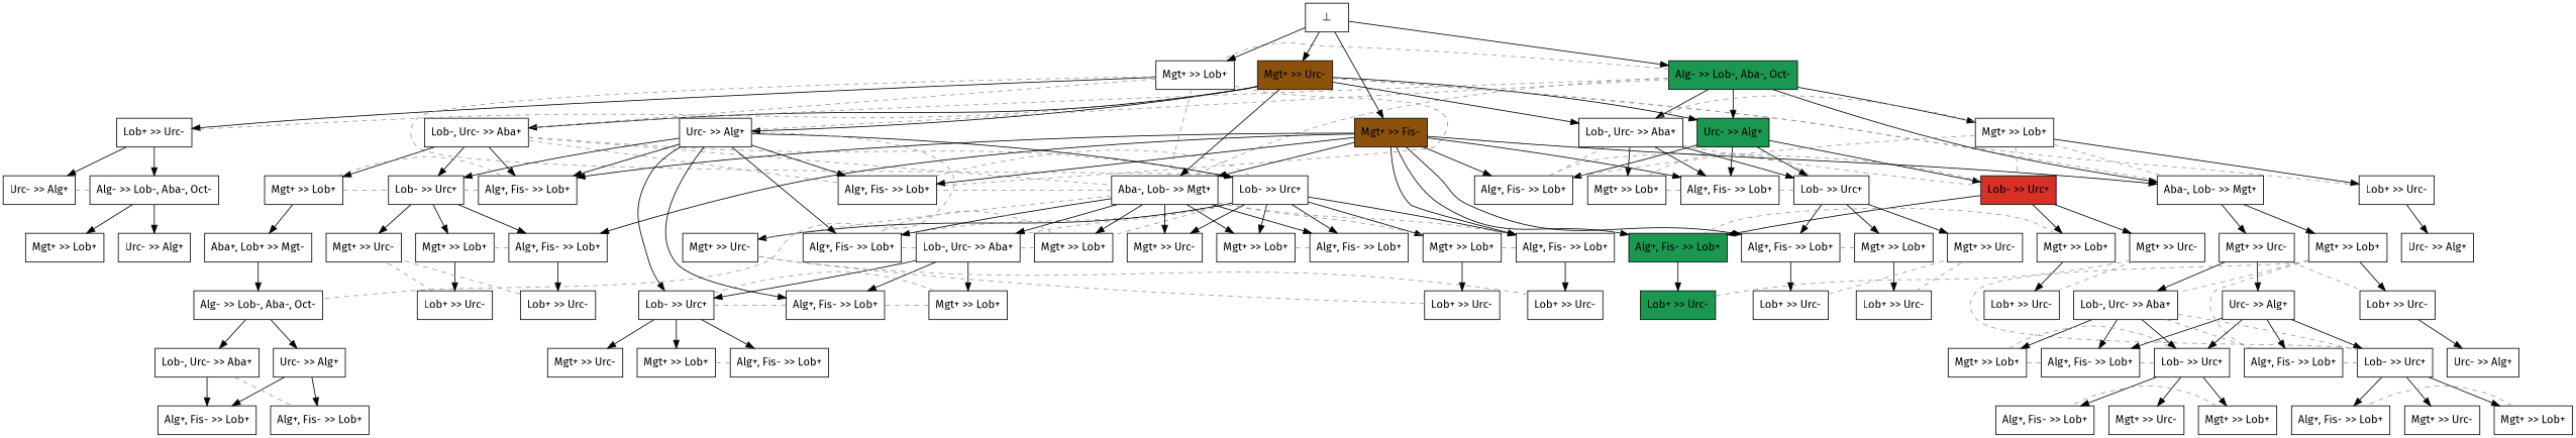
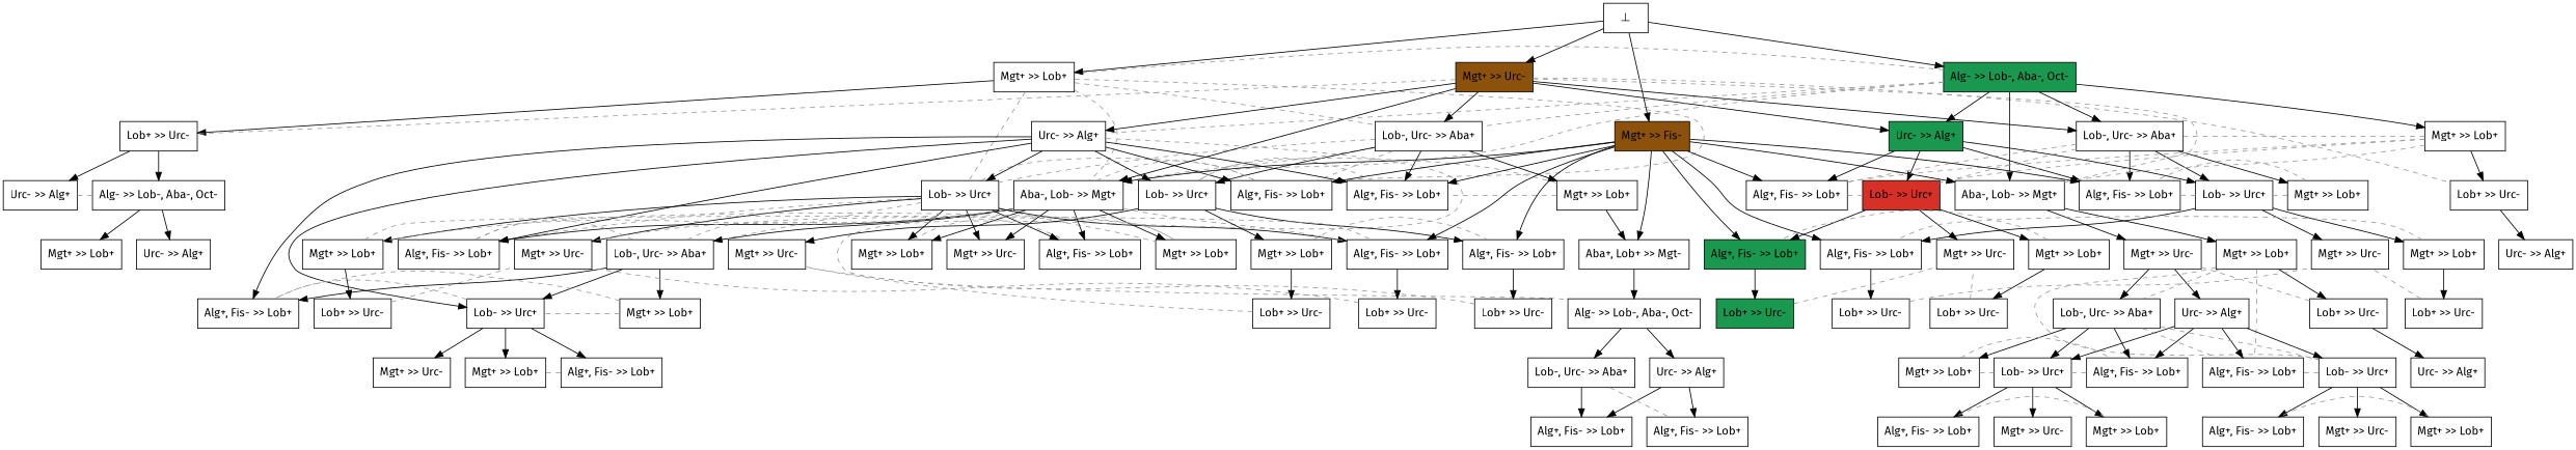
  digraph {
    fontname="Fira Sans"
    node [color=black fillcolor="white:white" shape=box style=filled fontname="Fira Sans"]
    edge [fontname="Fira Sans"]
    n1 [label="Mgt+ >> Lob+"]
    n2 [label="Lob+ >> Urc-"]
    n3 [label="Lob-, Urc- >> Aba+"]
    n4 [label="Lob- >> Urc+"]
    n5 [label="Aba-, Lob- >> Mgt+"]
    n6 [label="Alg+, Fis- >> Lob+"]
    n7 [label="Urc- >> Alg+"]
    n8 [label="Alg- >> Lob-, Aba-, Oct-"]
    n9 [fillcolor="#8c510a:#8c510a" label="Mgt+ >> Urc-"]
    n10 [label="Urc- >> Alg+"]
    n11 [label="Lob+ >> Urc-"]
    n12 [fillcolor="#1a9850:#1a9850" label="Urc- >> Alg+"]
    n13 [label="Lob-, Urc- >> Aba+"]
    n14 [label="Aba-, Lob- >> Mgt+"]
    n15 [label="Lob- >> Urc+"]
    n16 [label="Alg+, Fis- >> Lob+"]
    n17 [label="Lob- >> Urc+"]
    n18 [label="Alg- >> Lob-, Aba-, Oct-"]
    n19 [label="Alg+, Fis- >> Lob+"]
    n20 [label="Alg+, Fis- >> Lob+"]
    n21 [label="Mgt+ >> Lob+"]
    n22 [fillcolor="#1a9850:#1a9850" label="Alg- >> Lob-, Aba-, Oct-"]
    n23 [label="Mgt+ >> Lob+"]
    n24 [fillcolor="#d73027:#d73027" label="Lob- >> Urc+"]
    n25 [label="Alg+, Fis- >> Lob+"]
    n26 [label="Urc- >> Alg+"]
    n27 [label="Mgt+ >> Lob+"]
    n28 [label="Urc- >> Alg+"]
    n29 [label="Lob- >> Urc+"]
    n30 [label="Alg+, Fis- >> Lob+"]
    n31 [label="Mgt+ >> Lob+"]
    n32 [label="Lob-, Urc- >> Aba+"]
    n33 [label="Mgt+ >> Lob+"]
    n34 [label="Alg+, Fis- >> Lob+"]
    n35 [label="Mgt+ >> Lob+"]
    n36 [label="Mgt+ >> Urc-"]
    n37 [label="Alg+, Fis- >> Lob+"]
    n38 [label="Mgt+ >> Urc-"]
    n39 [label="Mgt+ >> Lob+"]
    n40 [label="Aba+, Lob+ >> Mgt-"]
    n41 [label="Mgt+ >> Urc-"]
    n42 [label="Mgt+ >> Lob+"]
    n43 [fillcolor="#8c510a:#8c510a" label="Mgt+ >> Fis-"]
    n44 [label="Alg+, Fis- >> Lob+"]
    n45 [fillcolor="#1a9850:#1a9850" label="Alg+, Fis- >> Lob+"]
    n46 [label="Alg+, Fis- >> Lob+"]
    n47 [label="Mgt+ >> Lob+"]
    n48 [label="Mgt+ >> Urc-"]
    n49 [label="Mgt+ >> Lob+"]
    n50 [label="Mgt+ >> Urc-"]
    n51 [label="Lob+ >> Urc-"]
    n52 [label="Mgt+ >> Lob+"]
    n53 [label="Lob+ >> Urc-"]
    n54 [label="Urc- >> Alg+"]
    n55 [label="Lob-, Urc- >> Aba+"]
    n56 [label="Lob- >> Urc+"]
    n57 [label="Alg+, Fis- >> Lob+"]
    n58 [label="Lob+ >> Urc-"]
    n59 [label="Urc- >> Alg+"]
    n60 [label="Mgt+ >> Lob+"]
    n61 [label="Mgt+ >> Urc-"]
    n62 [label="Lob+ >> Urc-"]
    n63 [label="Lob+ >> Urc-"]
    n64 [label="Lob- >> Urc+"]
    n65 [label="Alg+, Fis- >> Lob+"]
    n66 [label="Mgt+ >> Lob+"]
    n67 [label="Lob+ >> Urc-"]
    n68 [fillcolor="#1a9850:#1a9850" label="Lob+ >> Urc-"]
    n69 [label="Lob+ >> Urc-"]
    n70 [label="Mgt+ >> Lob+"]
    n71 [label="Mgt+ >> Urc-"]
    n72 [label="Alg+, Fis- >> Lob+"]
    n73 [label="Mgt+ >> Lob+"]
    n74 [label="Mgt+ >> Urc-"]
    n75 [label="Alg+, Fis- >> Lob+"]
    n76 [label="Urc- >> Alg+"]
    n77 [label="Lob-, Urc- >> Aba+"]
    n78 [label="Lob+ >> Urc-"]
    n79 [label="Mgt+ >> Lob+"]
    n80 [label="Mgt+ >> Urc-"]
    n81 [label="Alg+, Fis- >> Lob+"]
    n82 [label="Alg+, Fis- >> Lob+"]
    n83 [label="Alg+, Fis- >> Lob+"]
    n84 [fillcolor=white label="⊥" color=""]
    n1 -> n2
    n1 -> n3 [arrowhead=none color=gray60 constraint=false style=dashed]
    n1 -> n4 [arrowhead=none color=gray60 constraint=false style=dashed]
    n1 -> n5 [arrowhead=none color=gray60 constraint=false style=dashed]
    n1 -> n6 [arrowhead=none color=gray60 constraint=false style=dashed]
    n2 -> n7
    n2 -> n8
    n3 -> n4 [arrowhead=none color=gray60 constraint=false style=dashed]
    n3 -> n5 [arrowhead=none color=gray60 constraint=false style=dashed]
    n3 -> n6 [arrowhead=none color=gray60 constraint=false style=dashed]
    n3 -> n15
    n3 -> n16
    n3 -> n21
    n4 -> n6 [arrowhead=none color=gray60 constraint=false style=dashed]
    n4 -> n20 [arrowhead=none color=gray60 constraint=false style=dashed]
    n4 -> n31
    n4 -> n32 [arrowhead=none color=gray60 constraint=false style=dashed]
    n4 -> n33 [arrowhead=none color=gray60 constraint=false style=dashed]
    n4 -> n34
    n4 -> n35
    n4 -> n36
    n4 -> n37
    n4 -> n38
    n5 -> n6 [arrowhead=none color=gray60 constraint=false style=dashed]
    n5 -> n20
    n5 -> n31 [arrowhead=none color=gray60 constraint=false style=dashed]
    n5 -> n32
    n5 -> n33
    n5 -> n34 [arrowhead=none color=gray60 constraint=false style=dashed]
    n5 -> n35
    n5 -> n36
    n5 -> n37
    n5 -> n38 [arrowhead=none color=gray60 constraint=false style=dashed]
    n7 -> n8 [arrowhead=none color=gray60 constraint=false style=dashed]
    n8 -> n27
    n8 -> n28
    n9 -> n2 [arrowhead=none color=gray60 constraint=false style=dashed]
    n9 -> n3
    n9 -> n5
    n9 -> n10
    n9 -> n11 [arrowhead=none color=gray60 constraint=false style=dashed]
    n9 -> n12
    n9 -> n13
    n9 -> n14 [arrowhead=none color=gray60 constraint=false style=dashed]
    n10 -> n4
    n10 -> n6
    n10 -> n15
    n10 -> n16
    n10 -> n17
    n10 -> n18 [arrowhead=none color=gray60 constraint=false style=dashed]
    n10 -> n19
    n10 -> n20
    n11 -> n26
    n12 -> n24
    n12 -> n25
    n12 -> n29
    n12 -> n30
    n13 -> n24 [arrowhead=none color=gray60 constraint=false style=dashed]
    n13 -> n25 [arrowhead=none color=gray60 constraint=false style=dashed]
    n13 -> n29
    n13 -> n30
    n13 -> n39
    n14 -> n41
    n14 -> n42
    n15 -> n16 [arrowhead=none color=gray60 constraint=false style=dashed]
    n15 -> n44
    n15 -> n47
    n15 -> n48
    n17 -> n19 [arrowhead=none color=gray60 constraint=false style=dashed]
    n17 -> n70
    n17 -> n71
    n17 -> n72
    n18 -> n76
    n18 -> n77
    n21 -> n15 [arrowhead=none color=gray60 constraint=false style=dashed]
    n21 -> n16 [arrowhead=none color=gray60 constraint=false style=dashed]
    n21 -> n40
    n22 -> n1 [arrowhead=none color=gray60 constraint=false style=dashed]
    n22 -> n3 [arrowhead=none color=gray60 constraint=false style=dashed]
    n22 -> n5 [arrowhead=none color=gray60 constraint=false style=dashed]
    n22 -> n10 [arrowhead=none color=gray60 constraint=false style=dashed]
    n22 -> n12
    n22 -> n13
    n22 -> n14
    n22 -> n23
    n23 -> n11
    n23 -> n13 [arrowhead=none color=gray60 constraint=false style=dashed]
    n23 -> n14 [arrowhead=none color=gray60 constraint=false style=dashed]
    n23 -> n24 [arrowhead=none color=gray60 constraint=false style=dashed]
    n23 -> n25 [arrowhead=none color=gray60 constraint=false style=dashed]
    n24 -> n25 [arrowhead=none color=gray60 constraint=false style=dashed]
    n24 -> n45
    n24 -> n49
    n24 -> n50
    n29 -> n30 [arrowhead=none color=gray60 constraint=false style=dashed]
    n29 -> n46
    n29 -> n60
    n29 -> n61
    n31 -> n34 [arrowhead=none color=gray60 constraint=false style=dashed]
    n31 -> n51
    n32 -> n17
    n32 -> n19
    n32 -> n20 [arrowhead=none color=gray60 constraint=false style=dashed]
    n32 -> n33 [arrowhead=none color=gray60 constraint=false style=dashed]
    n32 -> n52
    n33 -> n20 [arrowhead=none color=gray60 constraint=false style=dashed]
    n34 -> n58
    n35 -> n37 [arrowhead=none color=gray60 constraint=false style=dashed]
    n39 -> n29 [arrowhead=none color=gray60 constraint=false style=dashed]
    n39 -> n30 [arrowhead=none color=gray60 constraint=false style=dashed]
    n40 -> n18
    n41 -> n53 [arrowhead=none color=gray60 constraint=false style=dashed]
    n41 -> n54
    n41 -> n55
    n42 -> n53
    n42 -> n55 [arrowhead=none color=gray60 constraint=false style=dashed]
    n42 -> n56 [arrowhead=none color=gray60 constraint=false style=dashed]
    n42 -> n57 [arrowhead=none color=gray60 constraint=false style=dashed]
    n43 -> n5
    n43 -> n6
    n43 -> n14
    n43 -> n16
    n43 -> n25
    n43 -> n30
    n43 -> n34
+   n43 -> n40
    n43 -> n44
    n43 -> n45
    n43 -> n46
    n44 -> n67
    n45 -> n68
    n46 -> n78
    n47 -> n44 [arrowhead=none color=gray60 constraint=false style=dashed]
    n47 -> n62
    n49 -> n45 [arrowhead=none color=gray60 constraint=false style=dashed]
    n49 -> n63
    n51 -> n38 [arrowhead=none color=gray60 constraint=false style=dashed]
    n52 -> n17 [arrowhead=none color=gray60 constraint=false style=dashed]
    n52 -> n19 [arrowhead=none color=gray60 constraint=false style=dashed]
    n53 -> n59
    n54 -> n56
    n54 -> n57
    n54 -> n64
    n54 -> n65
    n55 -> n56 [arrowhead=none color=gray60 constraint=false style=dashed]
    n55 -> n57 [arrowhead=none color=gray60 constraint=false style=dashed]
    n55 -> n64
    n55 -> n65
    n55 -> n66
    n56 -> n57 [arrowhead=none color=gray60 constraint=false style=dashed]
    n56 -> n73
    n56 -> n74
    n56 -> n75
    n58 -> n38 [arrowhead=none color=gray60 constraint=false style=dashed]
    n60 -> n46 [arrowhead=none color=gray60 constraint=false style=dashed]
    n60 -> n69
    n62 -> n48 [arrowhead=none color=gray60 constraint=false style=dashed]
    n63 -> n50 [arrowhead=none color=gray60 constraint=false style=dashed]
    n64 -> n65 [arrowhead=none color=gray60 constraint=false style=dashed]
    n64 -> n79
    n64 -> n80
    n64 -> n81
    n66 -> n64 [arrowhead=none color=gray60 constraint=false style=dashed]
    n66 -> n65 [arrowhead=none color=gray60 constraint=false style=dashed]
    n67 -> n48 [arrowhead=none color=gray60 constraint=false style=dashed]
    n68 -> n50 [arrowhead=none color=gray60 constraint=false style=dashed]
    n69 -> n61 [arrowhead=none color=gray60 constraint=false style=dashed]
    n70 -> n72 [arrowhead=none color=gray60 constraint=false style=dashed]
    n73 -> n75 [arrowhead=none color=gray60 constraint=false style=dashed]
    n76 -> n82
    n76 -> n83
    n77 -> n82
    n77 -> n83 [arrowhead=none color=gray60 constraint=false style=dashed]
    n78 -> n61 [arrowhead=none color=gray60 constraint=false style=dashed]
    n79 -> n81 [arrowhead=none color=gray60 constraint=false style=dashed]
    n84 -> n1
    n84 -> n9
    n84 -> n22
    n84 -> n43
  }
